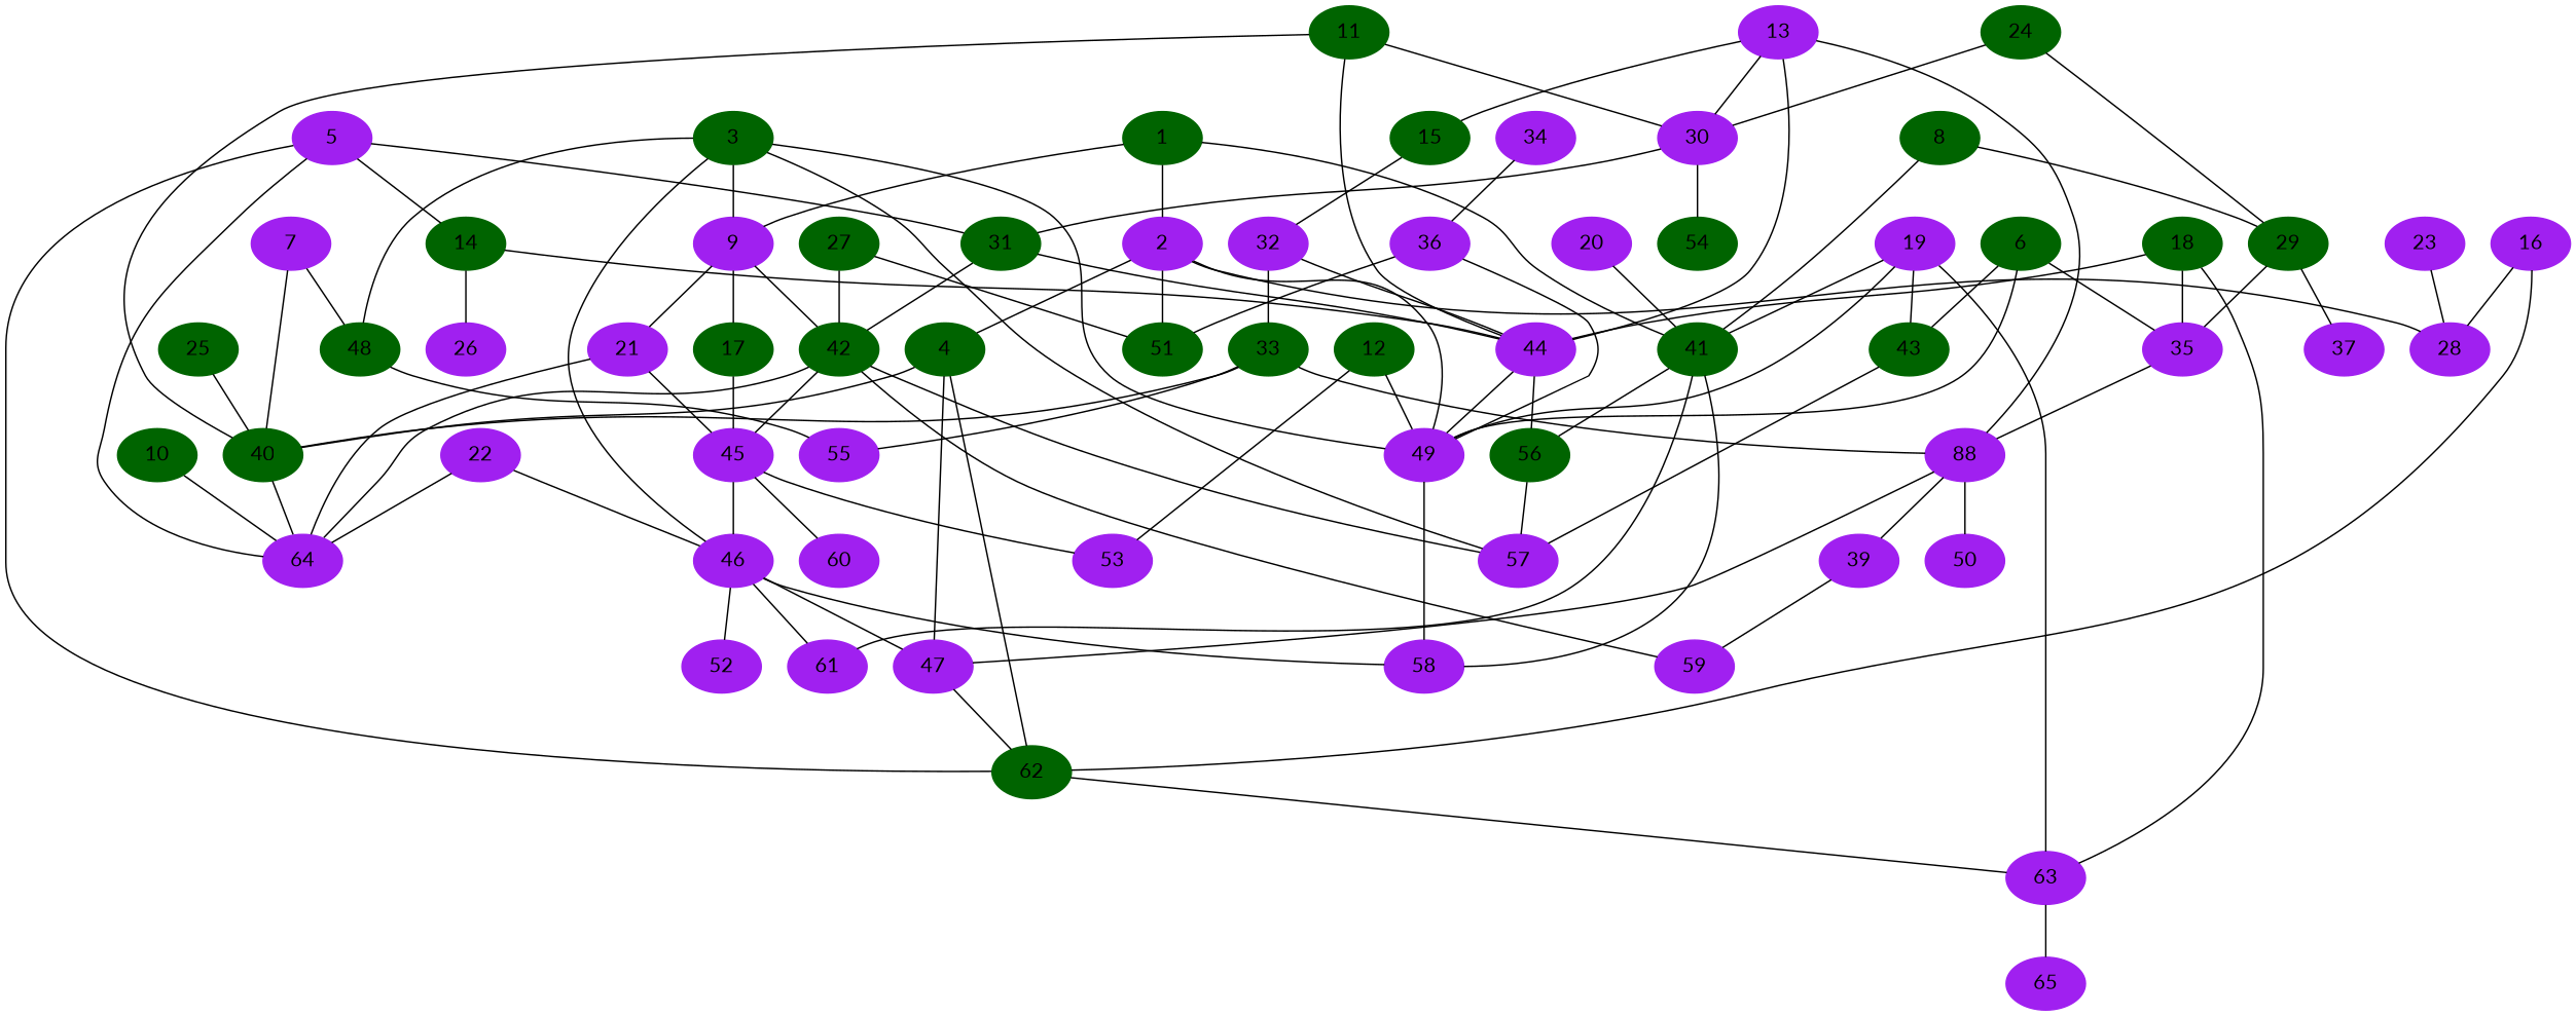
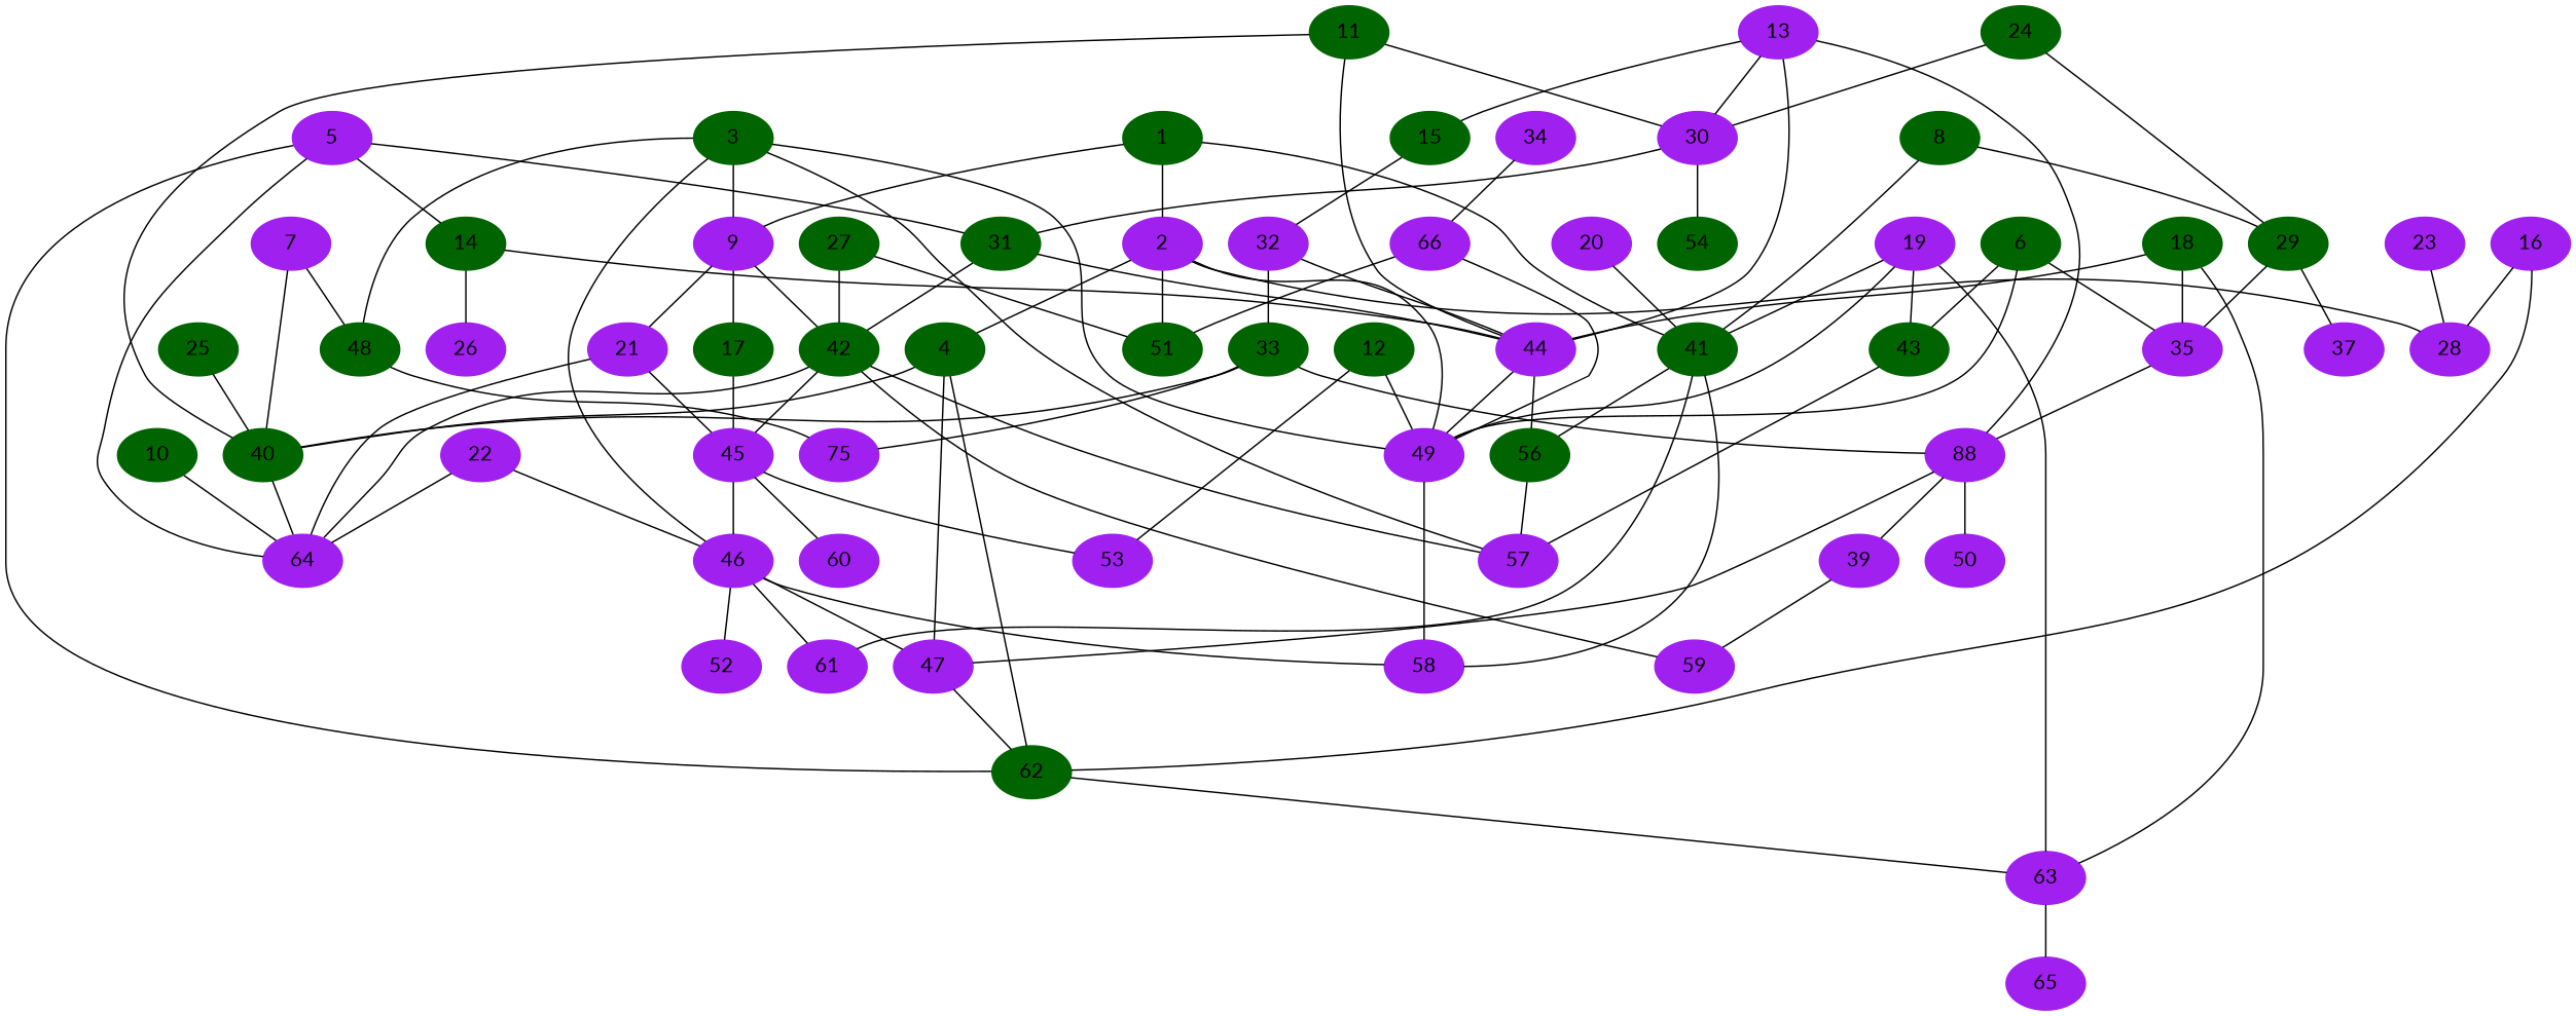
  graph {
    fontname=Lato
    node [color=purple fontname=Lato style=filled]
    edge [fontname=Lato weight=1.0]
    1 [color=darkgreen]
    2
    9
    41 [color=darkgreen]
    4 [color=darkgreen]
    28
    49
    51 [color=darkgreen]
    17 [color=darkgreen]
    21
    42 [color=darkgreen]
    56 [color=darkgreen]
    58
    61
    40 [color=darkgreen]
    47
    62 [color=darkgreen]
    39
    59
    3 [color=darkgreen]
    46
    48 [color=darkgreen]
    57
    52
-   55
+   55 [label=75]
    64
    63
    5
    14 [color=darkgreen]
    31 [color=darkgreen]
    44
    26
    6 [color=darkgreen]
    35
    43 [color=darkgreen]
    n36 [label=88]
    7
    8 [color=darkgreen]
    29 [color=darkgreen]
    37
    45
    10 [color=darkgreen]
    11 [color=darkgreen]
    30
    54 [color=darkgreen]
    12 [color=darkgreen]
    53
    13
    15 [color=darkgreen]
    32
    50
    33 [color=darkgreen]
    16
    60
    18 [color=darkgreen]
    65
    19
    20
    22
    23
    24 [color=darkgreen]
    25 [color=darkgreen]
    27 [color=darkgreen]
    34
-   36
+   36 [label=66]
    1 -- 2
    1 -- 9
    1 -- 41
    2 -- 4
    2 -- 28
    2 -- 49
    2 -- 51
    9 -- 17
    9 -- 21
    9 -- 42
    41 -- 56
    41 -- 58
    41 -- 61
    4 -- 40
    4 -- 47
    4 -- 62
    49 -- 58 [weight=2.0]
    17 -- 45
    21 -- 64
    21 -- 45
    42 -- 59
    42 -- 57
    42 -- 64
    42 -- 45
    56 -- 57
    40 -- 64
    47 -- 62
    62 -- 63
    39 -- 59
    3 -- 9
    3 -- 49
    3 -- 46
    3 -- 48
    3 -- 57
    46 -- 58
    46 -- 61
    46 -- 47 [weight=2.0]
    46 -- 52
    48 -- 55
    63 -- 65
    5 -- 62
    5 -- 64
    5 -- 14
    5 -- 31
    14 -- 44
    14 -- 26
    31 -- 42
    31 -- 44
    44 -- 49
    44 -- 56
    6 -- 49
    6 -- 35
    6 -- 43
    35 -- n36
    43 -- 57
    n36 -- 47
    n36 -- 39
    n36 -- 50
    7 -- 40
    7 -- 48
    8 -- 41
    8 -- 29
    29 -- 35
    29 -- 37
    45 -- 46
    45 -- 53
    45 -- 60
    10 -- 64
    11 -- 40
    11 -- 44
    11 -- 30
    30 -- 31
    30 -- 54
    12 -- 49
    12 -- 53
    13 -- 44
    13 -- n36 [weight=2.0]
    13 -- 30
    13 -- 15
    15 -- 32
    32 -- 44
    32 -- 33
    33 -- 40
    33 -- 55
    33 -- n36
    16 -- 28
    16 -- 62
    18 -- 63
    18 -- 44
    18 -- 35
    19 -- 41
    19 -- 49
    19 -- 63
    19 -- 43
    20 -- 41
    22 -- 46
    22 -- 64
    23 -- 28
    24 -- 29
    24 -- 30
    25 -- 40
    27 -- 51
    27 -- 42
    34 -- 36
    36 -- 49
    36 -- 51
  }
